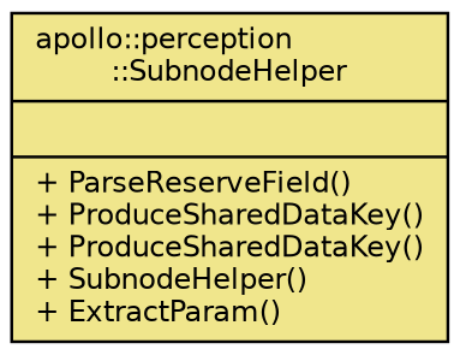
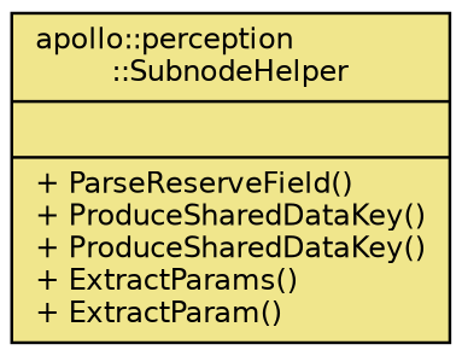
  digraph {
-   n1 [color=black fillcolor=khaki fontcolor=black fontname=Helvetica fontsize=10 height=0.2 label="{apollo::perception\l::SubnodeHelper\n||+ ParseReserveField()\l+ ProduceSharedDataKey()\l+ ProduceSharedDataKey()\l+ SubnodeHelper()\l+ ExtractParam()\l}" shape=record style=filled width=0.4]
+   n1 [color=black fillcolor=khaki fontcolor=black fontname=Helvetica fontsize=10 height=0.2 label="{apollo::perception\l::SubnodeHelper\n||+ ParseReserveField()\l+ ProduceSharedDataKey()\l+ ProduceSharedDataKey()\l+ ExtractParams()\l+ ExtractParam()\l}" shape=record style=filled width=0.4]
  }
